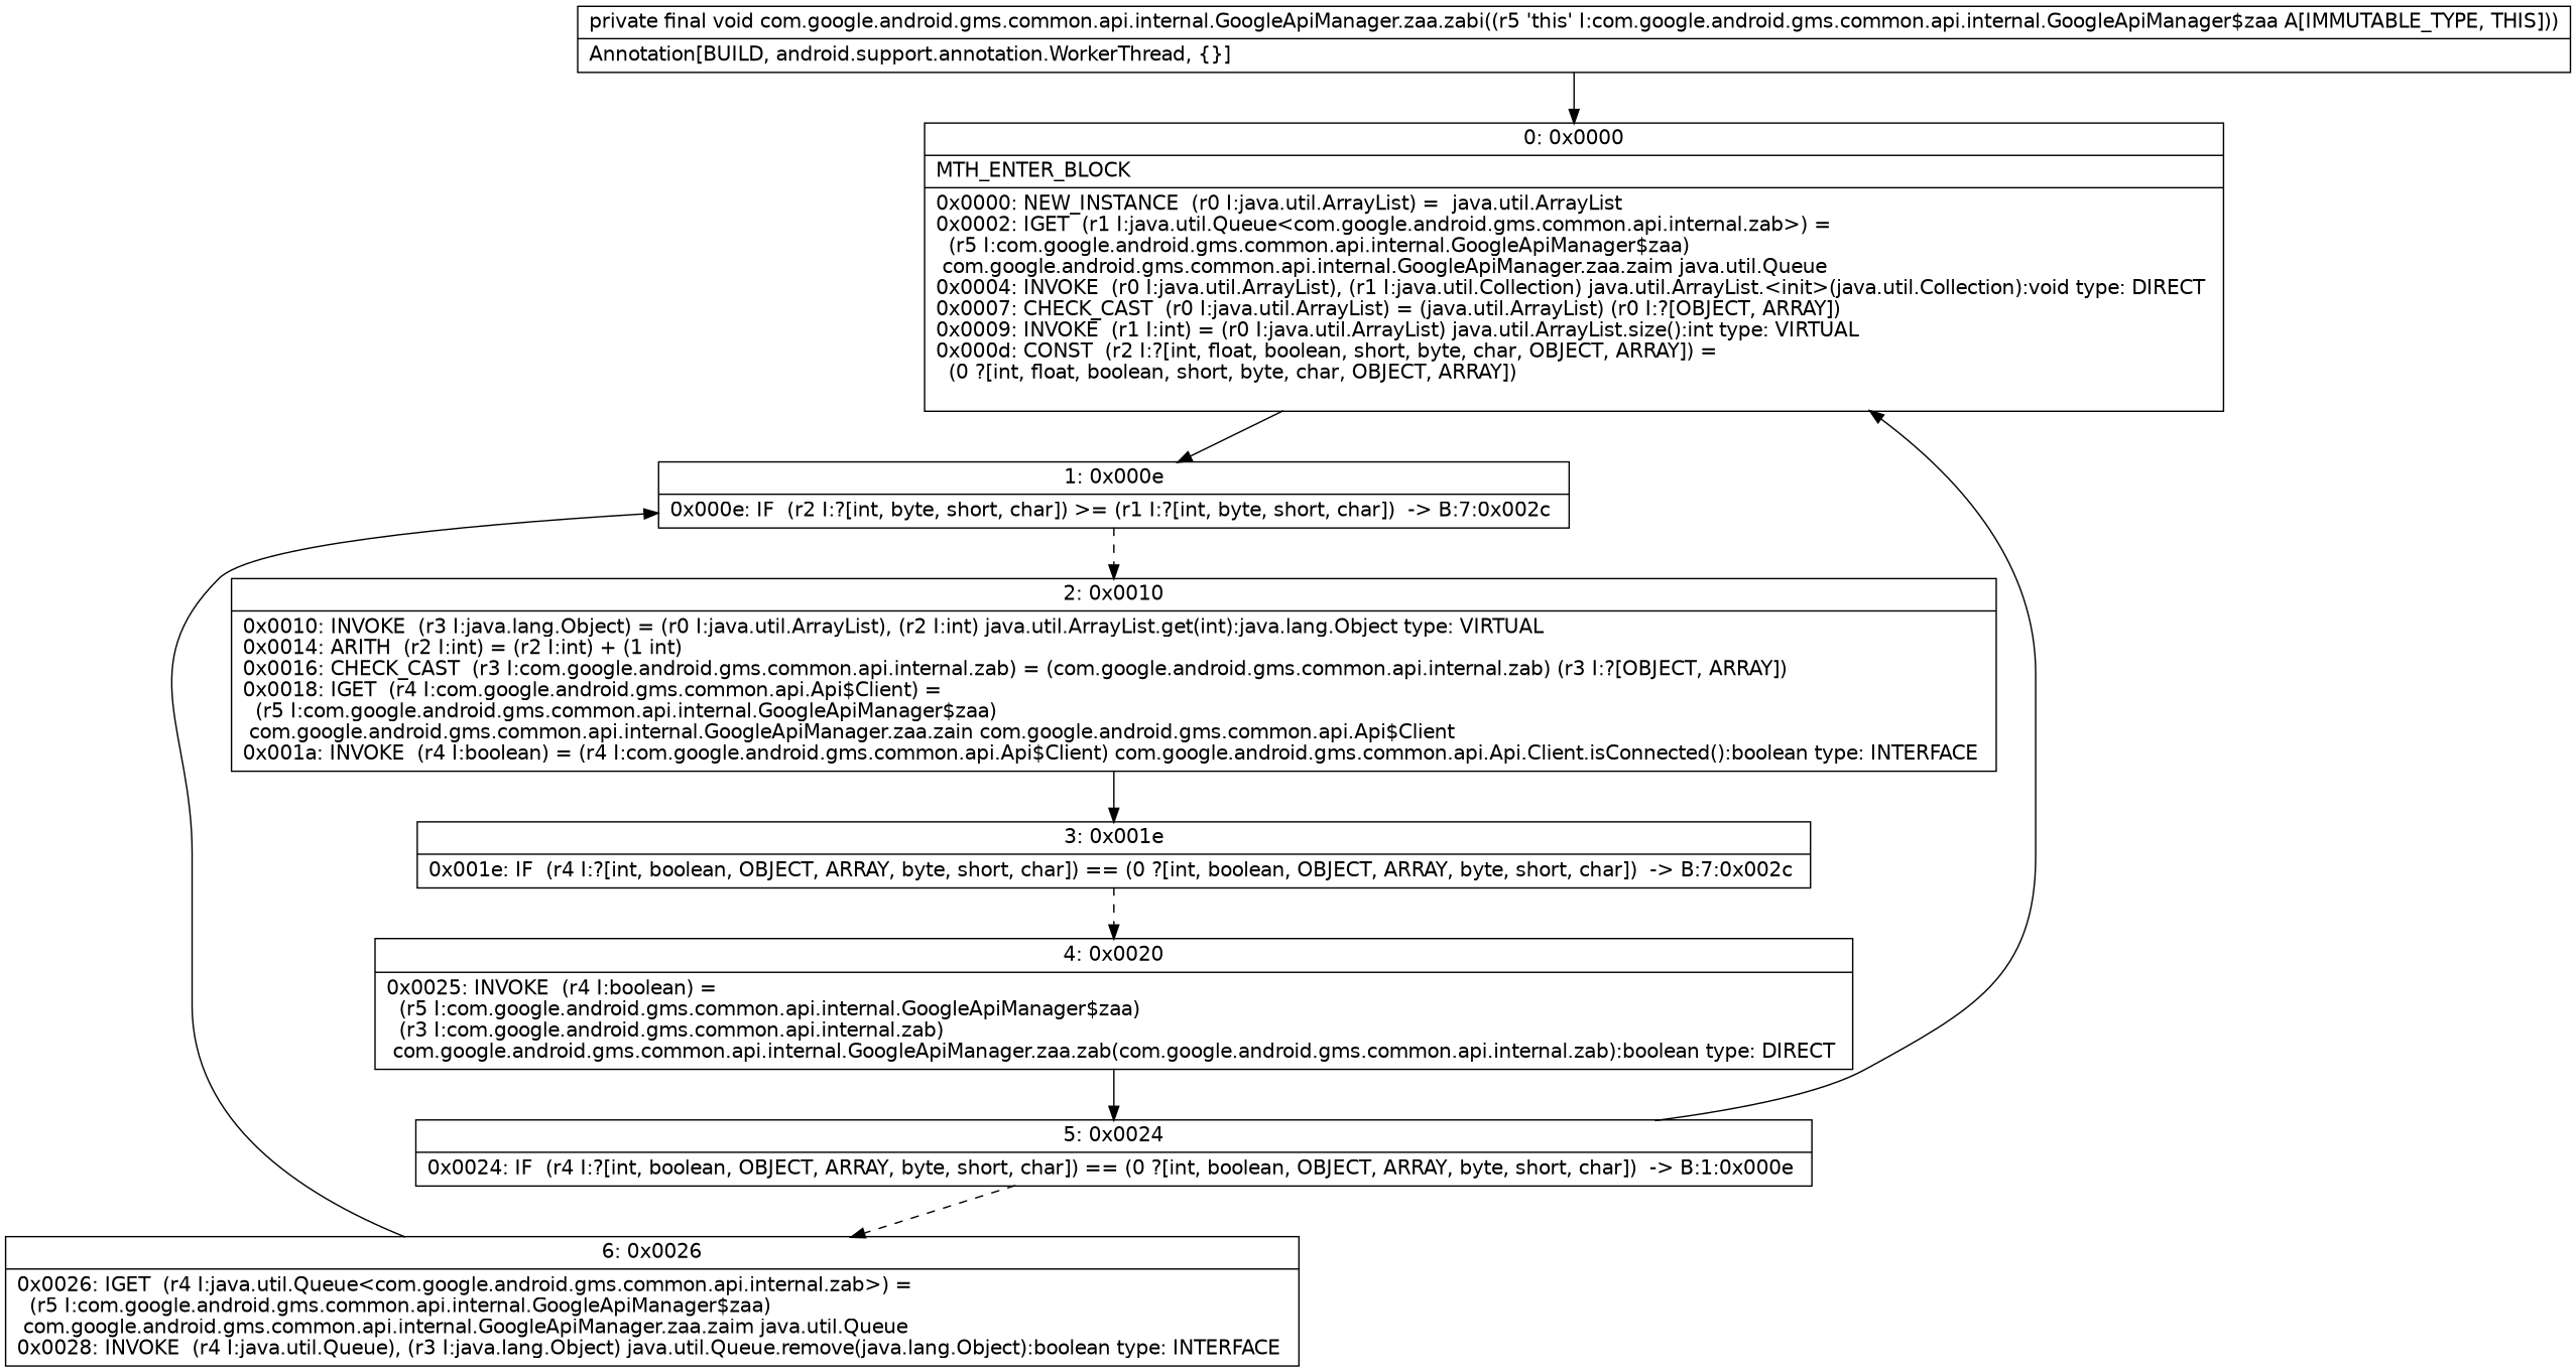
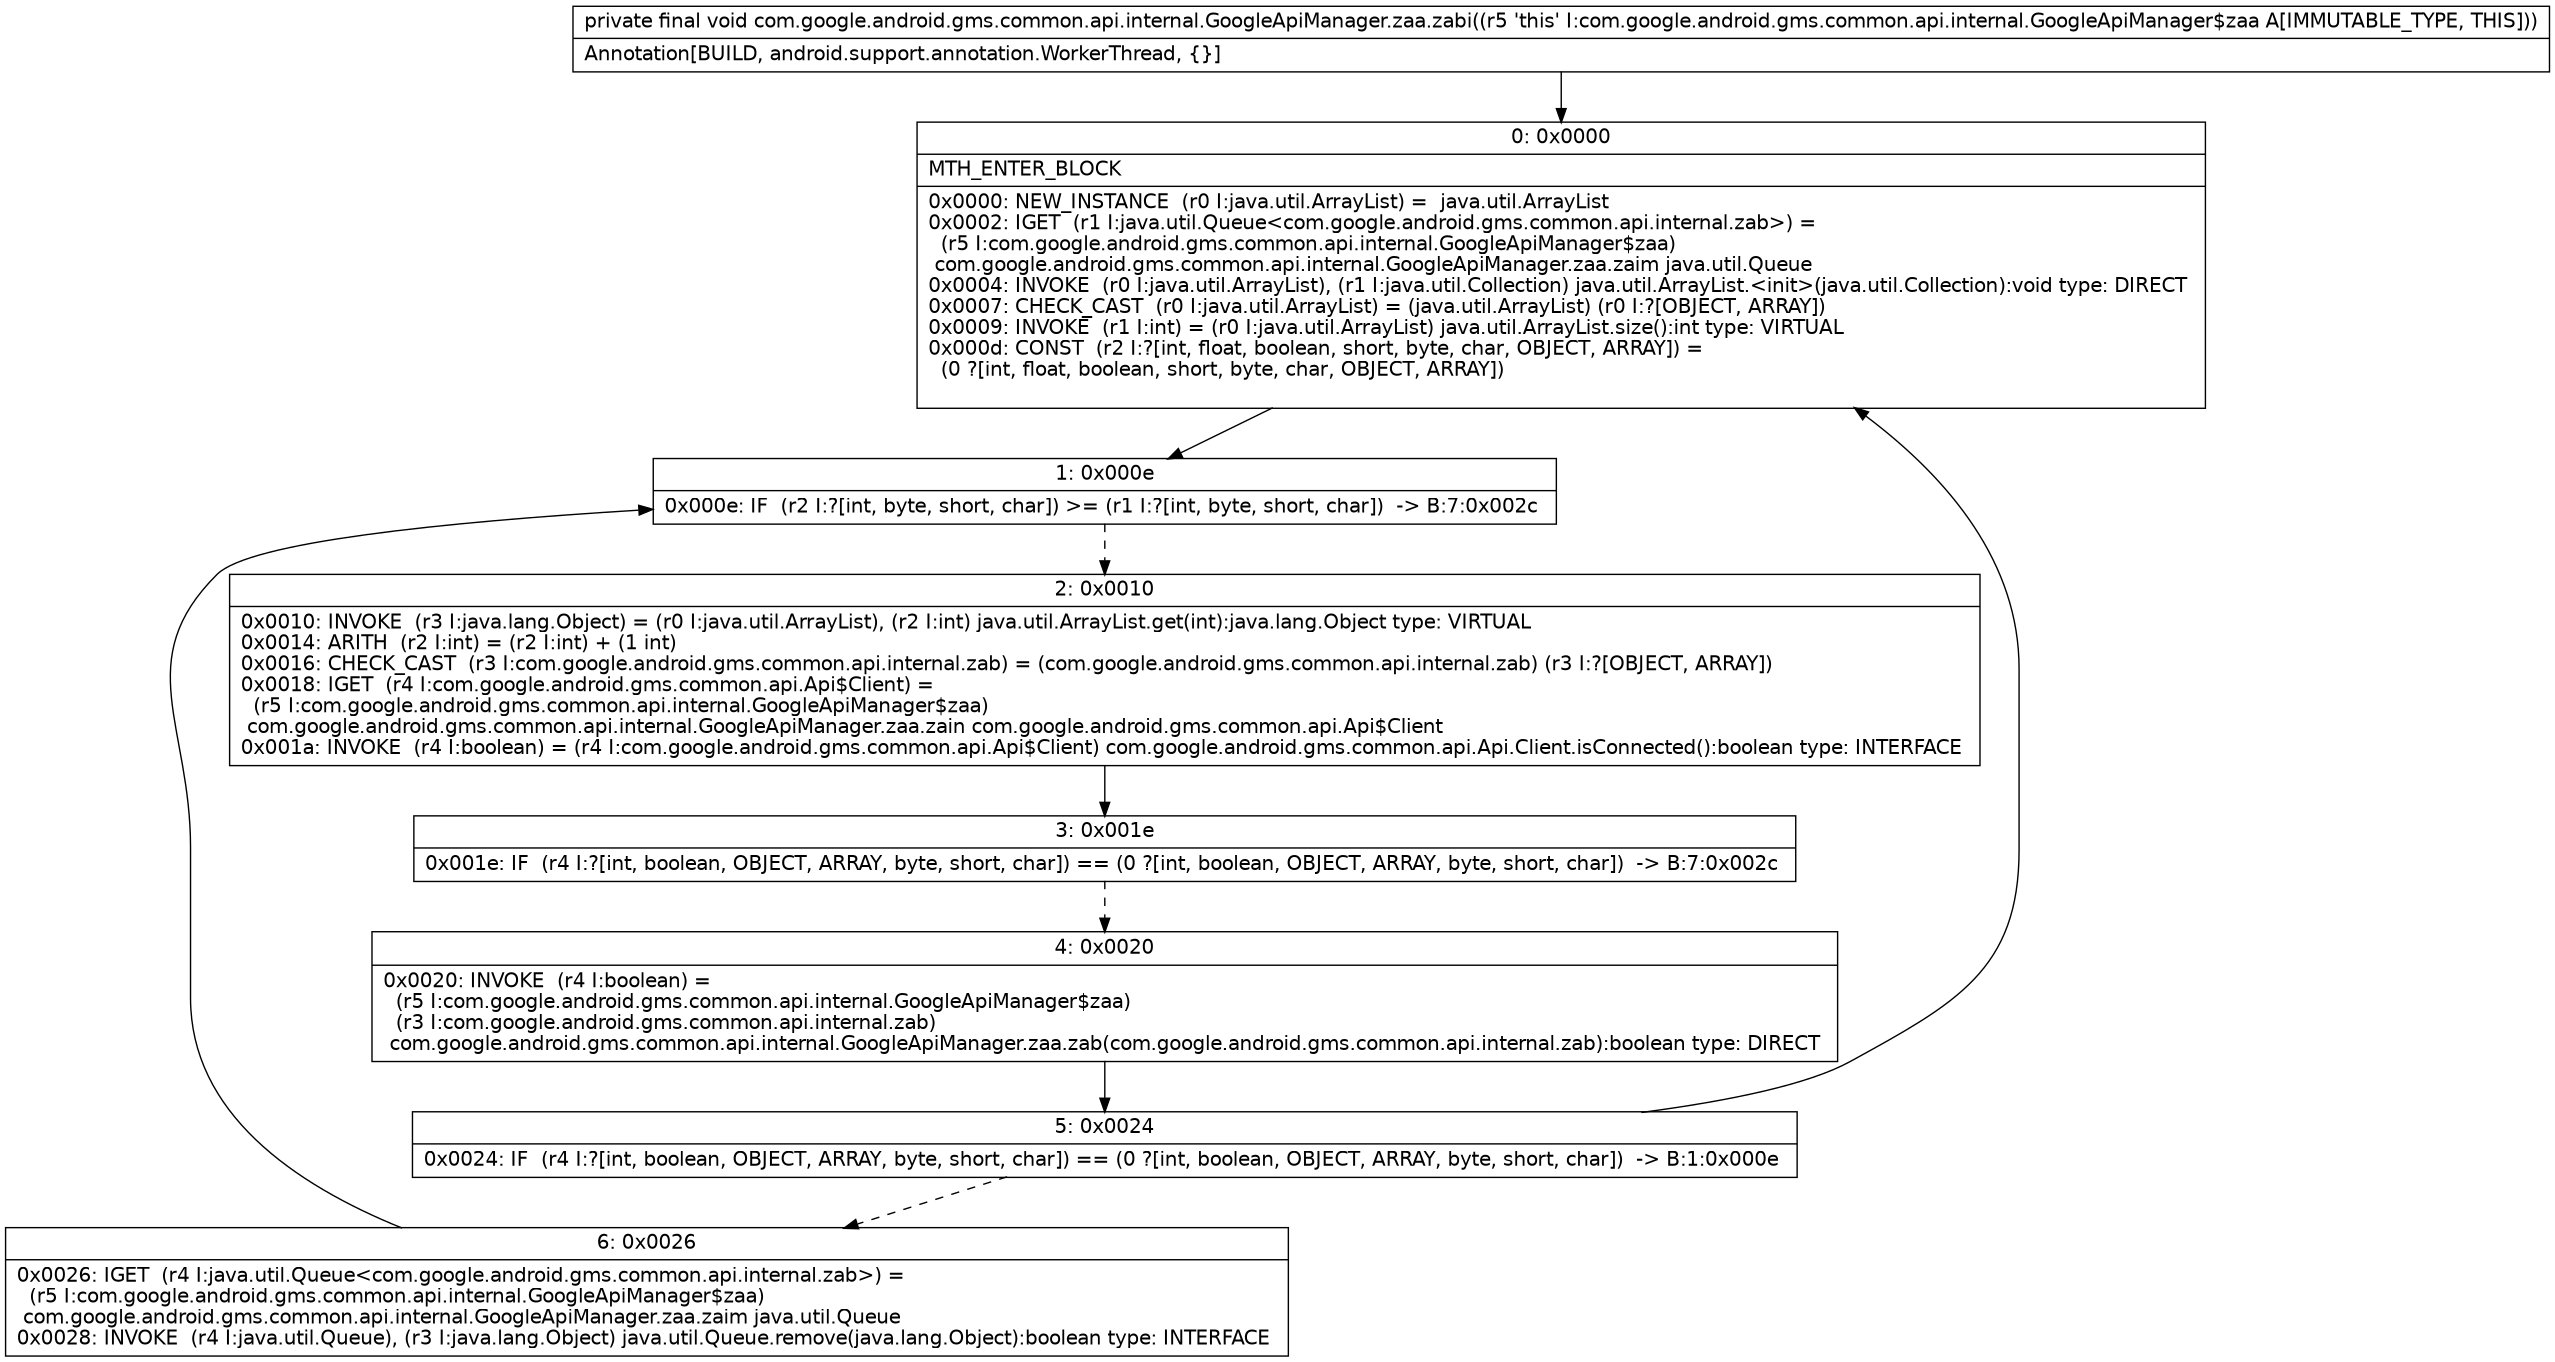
  digraph {
    fontname="DejaVu Sans"
    node [fontname="DejaVu Sans" shape=record]
    edge [fontname="DejaVu Sans"]
    n1 [label="{0\:\ 0x0000|MTH_ENTER_BLOCK\l|0x0000: NEW_INSTANCE  (r0 I:java.util.ArrayList) =  java.util.ArrayList \l0x0002: IGET  (r1 I:java.util.Queue\<com.google.android.gms.common.api.internal.zab\>) = \l  (r5 I:com.google.android.gms.common.api.internal.GoogleApiManager$zaa)\l com.google.android.gms.common.api.internal.GoogleApiManager.zaa.zaim java.util.Queue \l0x0004: INVOKE  (r0 I:java.util.ArrayList), (r1 I:java.util.Collection) java.util.ArrayList.\<init\>(java.util.Collection):void type: DIRECT \l0x0007: CHECK_CAST  (r0 I:java.util.ArrayList) = (java.util.ArrayList) (r0 I:?[OBJECT, ARRAY]) \l0x0009: INVOKE  (r1 I:int) = (r0 I:java.util.ArrayList) java.util.ArrayList.size():int type: VIRTUAL \l0x000d: CONST  (r2 I:?[int, float, boolean, short, byte, char, OBJECT, ARRAY]) = \l  (0 ?[int, float, boolean, short, byte, char, OBJECT, ARRAY])\l \l}"]
    n2 [label="{1\:\ 0x000e|0x000e: IF  (r2 I:?[int, byte, short, char]) \>= (r1 I:?[int, byte, short, char])  \-\> B:7:0x002c \l}"]
    n3 [label="{2\:\ 0x0010|0x0010: INVOKE  (r3 I:java.lang.Object) = (r0 I:java.util.ArrayList), (r2 I:int) java.util.ArrayList.get(int):java.lang.Object type: VIRTUAL \l0x0014: ARITH  (r2 I:int) = (r2 I:int) + (1 int) \l0x0016: CHECK_CAST  (r3 I:com.google.android.gms.common.api.internal.zab) = (com.google.android.gms.common.api.internal.zab) (r3 I:?[OBJECT, ARRAY]) \l0x0018: IGET  (r4 I:com.google.android.gms.common.api.Api$Client) = \l  (r5 I:com.google.android.gms.common.api.internal.GoogleApiManager$zaa)\l com.google.android.gms.common.api.internal.GoogleApiManager.zaa.zain com.google.android.gms.common.api.Api$Client \l0x001a: INVOKE  (r4 I:boolean) = (r4 I:com.google.android.gms.common.api.Api$Client) com.google.android.gms.common.api.Api.Client.isConnected():boolean type: INTERFACE \l}"]
    n4 [label="{3\:\ 0x001e|0x001e: IF  (r4 I:?[int, boolean, OBJECT, ARRAY, byte, short, char]) == (0 ?[int, boolean, OBJECT, ARRAY, byte, short, char])  \-\> B:7:0x002c \l}"]
-   n5 [label="{4\:\ 0x0020|0x0025: INVOKE  (r4 I:boolean) = \l  (r5 I:com.google.android.gms.common.api.internal.GoogleApiManager$zaa)\l  (r3 I:com.google.android.gms.common.api.internal.zab)\l com.google.android.gms.common.api.internal.GoogleApiManager.zaa.zab(com.google.android.gms.common.api.internal.zab):boolean type: DIRECT \l}"]
+   n5 [label="{4\:\ 0x0020|0x0020: INVOKE  (r4 I:boolean) = \l  (r5 I:com.google.android.gms.common.api.internal.GoogleApiManager$zaa)\l  (r3 I:com.google.android.gms.common.api.internal.zab)\l com.google.android.gms.common.api.internal.GoogleApiManager.zaa.zab(com.google.android.gms.common.api.internal.zab):boolean type: DIRECT \l}"]
    n6 [label="{5\:\ 0x0024|0x0024: IF  (r4 I:?[int, boolean, OBJECT, ARRAY, byte, short, char]) == (0 ?[int, boolean, OBJECT, ARRAY, byte, short, char])  \-\> B:1:0x000e \l}"]
    n7 [label="{6\:\ 0x0026|0x0026: IGET  (r4 I:java.util.Queue\<com.google.android.gms.common.api.internal.zab\>) = \l  (r5 I:com.google.android.gms.common.api.internal.GoogleApiManager$zaa)\l com.google.android.gms.common.api.internal.GoogleApiManager.zaa.zaim java.util.Queue \l0x0028: INVOKE  (r4 I:java.util.Queue), (r3 I:java.lang.Object) java.util.Queue.remove(java.lang.Object):boolean type: INTERFACE \l}"]
    n8 [label="{private final void com.google.android.gms.common.api.internal.GoogleApiManager.zaa.zabi((r5 'this' I:com.google.android.gms.common.api.internal.GoogleApiManager$zaa A[IMMUTABLE_TYPE, THIS]))  | Annotation[BUILD, android.support.annotation.WorkerThread, \{\}]\l}"]
    n1 -> n2
    n2 -> n3 [style=dashed]
    n3 -> n4
    n4 -> n5 [style=dashed]
    n5 -> n6
    n6 -> n1
    n6 -> n7 [style=dashed]
    n7 -> n2
    n8 -> n1
  }
